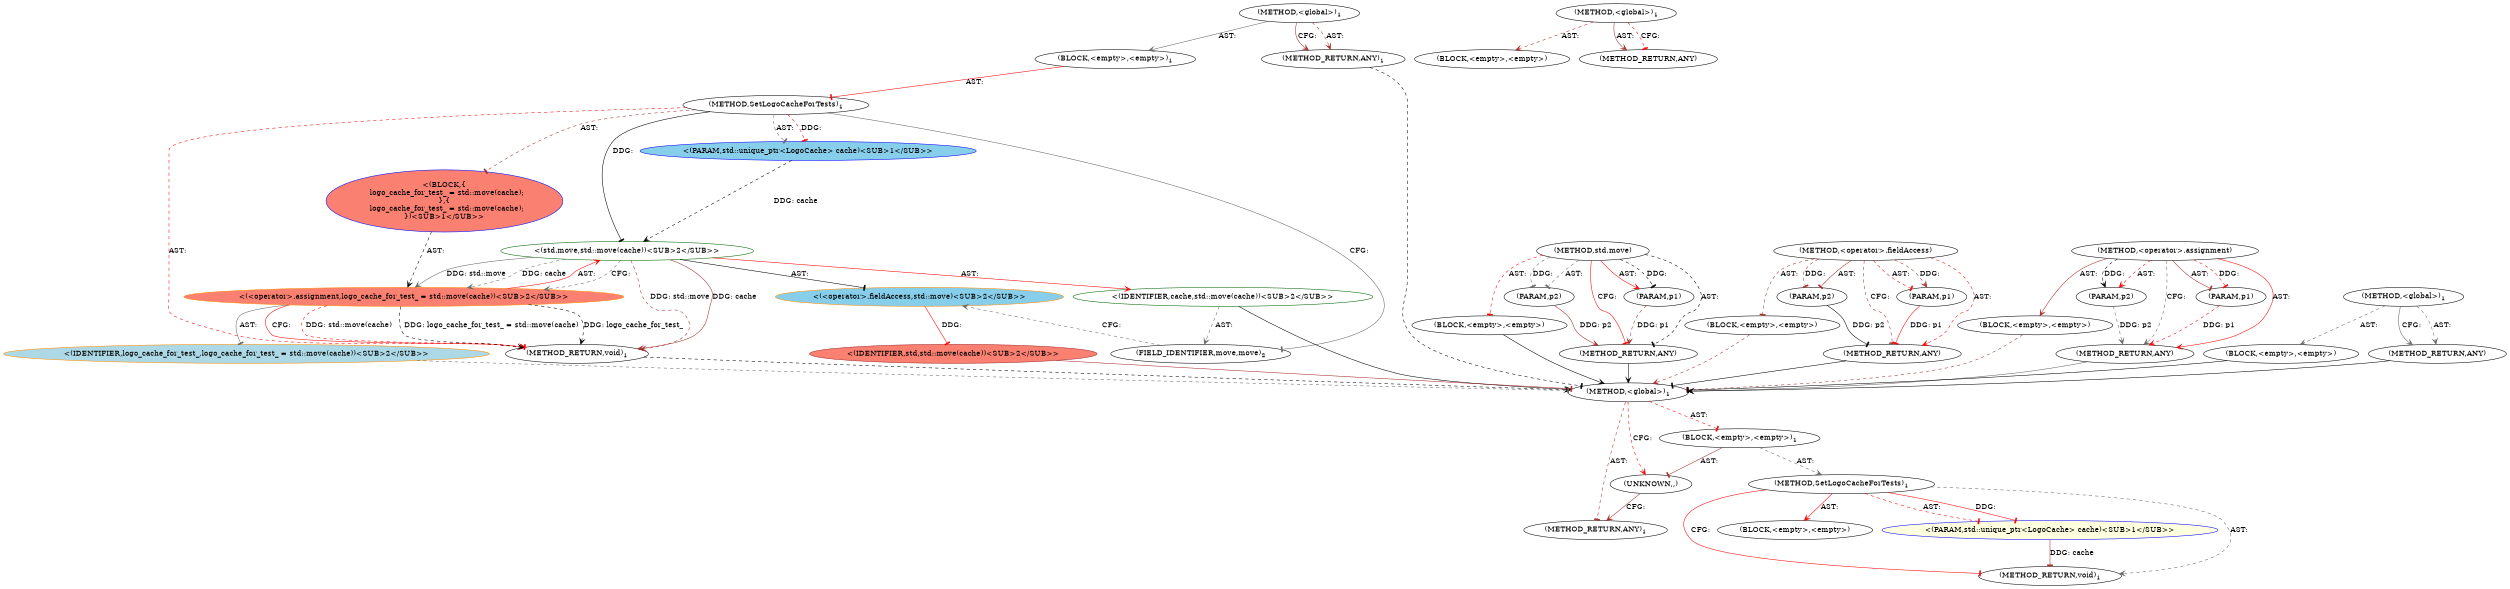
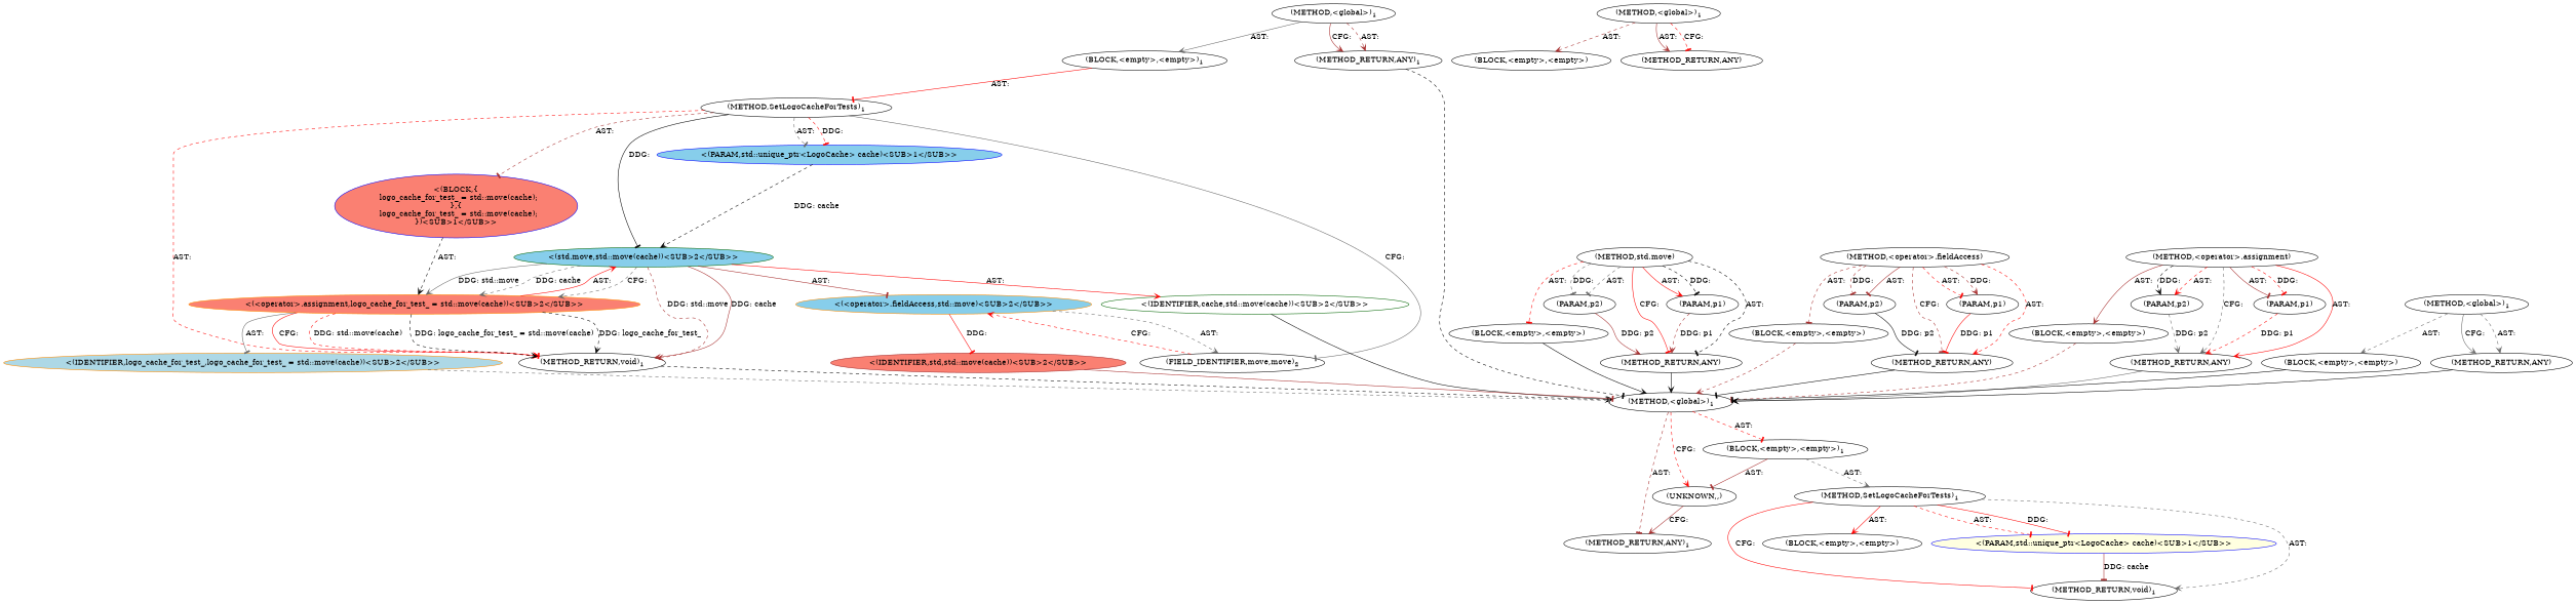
  digraph {
    edge [arrowhead=vee color=red style=dashed]
    n1 [label=<(METHOD,&lt;global&gt;)<SUB>1</SUB>>]
    n2 [label=<(BLOCK,&lt;empty&gt;,&lt;empty&gt;)<SUB>1</SUB>>]
    n3 [label=<(METHOD_RETURN,ANY)<SUB>1</SUB>>]
    n4 [label=<(METHOD,SetLogoCacheForTests)<SUB>1</SUB>>]
    n5 [label=<(METHOD,&lt;global&gt;)<SUB>1</SUB>>]
    n6 [color=blue fillcolor=skyblue label="<(PARAM,std::unique_ptr&lt;LogoCache&gt; cache)<SUB>1</SUB>>" style=filled]
    n7 [color=blue fillcolor=salmon label="<(BLOCK,{\n  logo_cache_for_test_ = std::move(cache);\n},{\n  logo_cache_for_test_ = std::move(cache);\n})<SUB>1</SUB>>" style=filled]
-   n8 [color=darkgreen fillcolor=white label="<(std.move,std::move(cache))<SUB>2</SUB>>" style=filled]
+   n8 [color=darkgreen fillcolor=skyblue label="<(std.move,std::move(cache))<SUB>2</SUB>>" style=filled]
    n9 [label=<(FIELD_IDENTIFIER,move,move)<SUB>2</SUB>>]
    n10 [label=<(METHOD_RETURN,void)<SUB>1</SUB>>]
    n11 [color=darkorange fillcolor=salmon label="<(&lt;operator&gt;.assignment,logo_cache_for_test_ = std::move(cache))<SUB>2</SUB>>" style=filled]
    n12 [color=darkorange fillcolor=skyblue label="<(&lt;operator&gt;.fieldAccess,std::move)<SUB>2</SUB>>" style=filled]
    n13 [color=darkgreen fillcolor=white label="<(IDENTIFIER,cache,std::move(cache))<SUB>2</SUB>>" style=filled]
    n14 [color=darkorange fillcolor=lightblue label="<(IDENTIFIER,logo_cache_for_test_,logo_cache_for_test_ = std::move(cache))<SUB>2</SUB>>" style=filled]
    n15 [label=<(BLOCK,&lt;empty&gt;,&lt;empty&gt;)<SUB>1</SUB>>]
    n16 [label=<(UNKNOWN,,)>]
    n17 [label=<(METHOD_RETURN,ANY)<SUB>1</SUB>>]
    n18 [color=brown fillcolor=salmon label="<(IDENTIFIER,std,std::move(cache))<SUB>2</SUB>>" style=filled]
    n19 [label=<(METHOD,std.move)>]
    n20 [label=<(PARAM,p1)>]
    n21 [label=<(PARAM,p2)>]
    n22 [label=<(BLOCK,&lt;empty&gt;,&lt;empty&gt;)>]
    n23 [label=<(METHOD_RETURN,ANY)>]
    n24 [label=<(METHOD,&lt;operator&gt;.fieldAccess)>]
    n25 [label=<(PARAM,p1)>]
    n26 [label=<(PARAM,p2)>]
    n27 [label=<(BLOCK,&lt;empty&gt;,&lt;empty&gt;)>]
    n28 [label=<(METHOD_RETURN,ANY)>]
    n29 [label=<(METHOD,&lt;operator&gt;.assignment)>]
    n30 [label=<(PARAM,p1)>]
    n31 [label=<(PARAM,p2)>]
    n32 [label=<(BLOCK,&lt;empty&gt;,&lt;empty&gt;)>]
    n33 [label=<(METHOD_RETURN,ANY)>]
    n34 [label=<(METHOD,&lt;global&gt;)<SUB>1</SUB>>]
    n35 [label=<(BLOCK,&lt;empty&gt;,&lt;empty&gt;)>]
    n36 [label=<(METHOD_RETURN,ANY)>]
    n37 [label=<(METHOD,SetLogoCacheForTests)<SUB>1</SUB>>]
    n38 [color=blue fillcolor=lightyellow label="<(PARAM,std::unique_ptr&lt;LogoCache&gt; cache)<SUB>1</SUB>>" style=filled]
    n39 [label=<(BLOCK,&lt;empty&gt;,&lt;empty&gt;)>]
    n40 [label=<(METHOD_RETURN,void)<SUB>1</SUB>>]
    n41 [label=<(METHOD,&lt;global&gt;)<SUB>1</SUB>>]
    n42 [label=<(BLOCK,&lt;empty&gt;,&lt;empty&gt;)>]
    n43 [label=<(METHOD_RETURN,ANY)>]
    n1 -> n2 [color=gray40 label="AST: " style=solid]
    n1 -> n3 [color=brown label="AST: "]
    n1 -> n3 [color=brown label="CFG: " style=solid]
    n2 -> n4 [arrowhead=tee label="AST: " style=solid]
    n3 -> n5 [arrowhead=tee color=black]
    n4 -> n6 [arrowhead=tee color=gray40 label="AST: "]
    n4 -> n6 [arrowhead=tee label="DDG: "]
    n4 -> n7 [arrowhead=tee color=brown label="AST: "]
    n4 -> n8 [arrowhead=tee color=black label="DDG: " style=solid]
    n4 -> n9 [arrowhead=tee color=gray40 label="CFG: " style=solid]
    n4 -> n10 [arrowhead=tee label="AST: "]
    n5 -> n15 [arrowhead=tee label="AST: "]
    n5 -> n16 [label="CFG: "]
    n5 -> n17 [arrowhead=tee color=brown label="AST: "]
    n6 -> n8 [color=black label="DDG: cache"]
    n7 -> n11 [color=black label="AST: "]
    n8 -> n10 [color=brown label="DDG: std::move"]
    n8 -> n10 [color=brown label="DDG: cache" style=solid]
    n8 -> n11 [color=gray40 label="CFG: "]
    n8 -> n11 [color=gray40 label="DDG: std::move" style=solid]
    n8 -> n11 [color=gray40 label="DDG: cache"]
-   n8 -> n12 [arrowhead=tee color=black label="AST: " style=solid]
+   n8 -> n12 [arrowhead=tee color=brown label="AST: " style=solid]
    n8 -> n13 [label="AST: " style=solid]
-   n9 -> n12 [color=gray40 label="CFG: "]
+   n9 -> n12 [label="CFG: "]
    n10 -> n5 [color=black]
    n11 -> n8 [label="AST: " style=solid]
    n11 -> n10 [label="CFG: " style=solid]
    n11 -> n10 [label="DDG: std::move(cache)"]
    n11 -> n10 [color=black label="DDG: logo_cache_for_test_ = std::move(cache)"]
    n11 -> n10 [color=black label="DDG: logo_cache_for_test_"]
    n11 -> n14 [arrowhead=tee color=gray40 label="AST: " style=solid]
-   n13 -> n9 [color=gray40 label="AST: "]
+   n12 -> n9 [color=gray40 label="AST: "]
    n12 -> n18 [arrowhead=tee label="DDG: " style=solid]
    n13 -> n5 [color=black style=solid]
    n14 -> n5 [arrowhead=tee color=gray40]
    n15 -> n16 [arrowhead=tee color=brown label="AST: " style=solid]
    n15 -> n37 [color=gray40 label="AST: "]
    n16 -> n17 [color=brown label="CFG: " style=solid]
    n18 -> n5 [arrowhead=tee color=brown style=solid]
    n19 -> n20 [label="AST: " style=solid]
    n19 -> n20 [arrowhead=tee color=black label="DDG: "]
    n19 -> n21 [arrowhead=tee color=gray40 label="AST: "]
    n19 -> n21 [arrowhead=tee color=gray40 label="DDG: "]
    n19 -> n22 [arrowhead=tee label="AST: "]
    n19 -> n23 [arrowhead=tee color=black label="AST: "]
    n19 -> n23 [arrowhead=tee label="CFG: " style=solid]
    n20 -> n23 [color=brown label="DDG: p1"]
    n21 -> n23 [color=brown label="DDG: p2" style=solid]
    n22 -> n5 [color=black style=solid]
    n23 -> n5 [color=black style=solid]
    n24 -> n25 [arrowhead=tee label="AST: "]
    n24 -> n25 [color=brown label="DDG: "]
    n24 -> n26 [arrowhead=tee color=brown label="AST: " style=solid]
    n24 -> n26 [arrowhead=tee color=brown label="DDG: "]
    n24 -> n27 [arrowhead=tee color=brown label="AST: "]
    n24 -> n28 [label="AST: "]
    n24 -> n28 [arrowhead=tee color=brown label="CFG: "]
    n25 -> n28 [arrowhead=tee label="DDG: p1" style=solid]
    n26 -> n28 [arrowhead=tee color=black label="DDG: p2" style=solid]
    n27 -> n5 [color=brown]
    n28 -> n5 [arrowhead=tee color=black style=solid]
    n29 -> n30 [arrowhead=tee color=brown label="AST: " style=solid]
    n29 -> n30 [arrowhead=tee label="DDG: "]
    n29 -> n31 [label="AST: "]
    n29 -> n31 [color=black label="DDG: "]
    n29 -> n32 [color=brown label="AST: " style=solid]
    n29 -> n33 [label="AST: " style=solid]
    n29 -> n33 [color=gray40 label="CFG: "]
    n30 -> n33 [label="DDG: p1"]
    n31 -> n33 [color=gray40 label="DDG: p2"]
    n32 -> n5 [arrowhead=tee color=brown]
    n33 -> n5 [color=gray40 style=solid]
    n34 -> n35 [color=gray40 label="AST: "]
    n34 -> n36 [color=gray40 label="AST: "]
    n34 -> n36 [color=gray40 label="CFG: " style=solid]
    n35 -> n5 [arrowhead=tee color=black style=solid]
    n36 -> n5 [color=black style=solid]
    n37 -> n38 [arrowhead=tee label="AST: "]
    n37 -> n38 [arrowhead=tee label="DDG: " style=solid]
    n37 -> n39 [label="AST: " style=solid]
    n37 -> n40 [color=gray40 label="AST: "]
    n37 -> n40 [arrowhead=tee label="CFG: " style=solid]
    n38 -> n40 [arrowhead=tee color=brown label="DDG: cache" style=solid]
    n41 -> n42 [color=brown label="AST: "]
    n41 -> n43 [color=brown label="AST: " style=solid]
    n41 -> n43 [arrowhead=tee label="CFG: "]
  }
